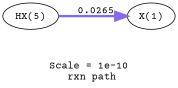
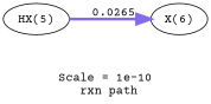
  digraph {
    fontname="Courier Prime"
    label="Scale = 1e-10\l rxn path"
    rankdir=LR
    node [fontname="Courier Prime"]
    n1 [label="HX(5)"]
-   n2 [label="X(1)"]
+   n2 [label="X(6)"]
    n1 -> n2 [arrowsize=1.63 color="0.7, 0.527, 0.9" fontname="Courier Prime" label=" 0.0265" style="setlinewidth(3.26)"]
  }
